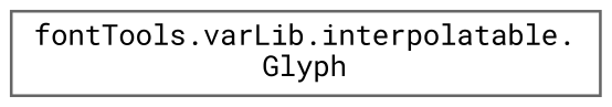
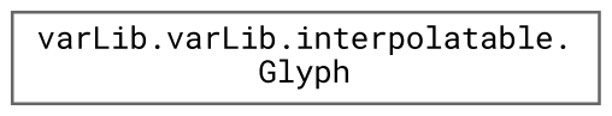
  digraph {
    rankdir=TB
    fontname="Roboto Mono"
-   n1 [color=grey40 fillcolor=white fontname="Roboto Mono" fontsize=10 height=0.2 label="fontTools.varLib.interpolatable.\lGlyph" shape=box style=filled width=0.4]
+   n1 [color=grey40 fillcolor=white fontname="Roboto Mono" fontsize=10 height=0.2 label="varLib.varLib.interpolatable.\lGlyph" shape=box style=filled width=0.4]
  }
